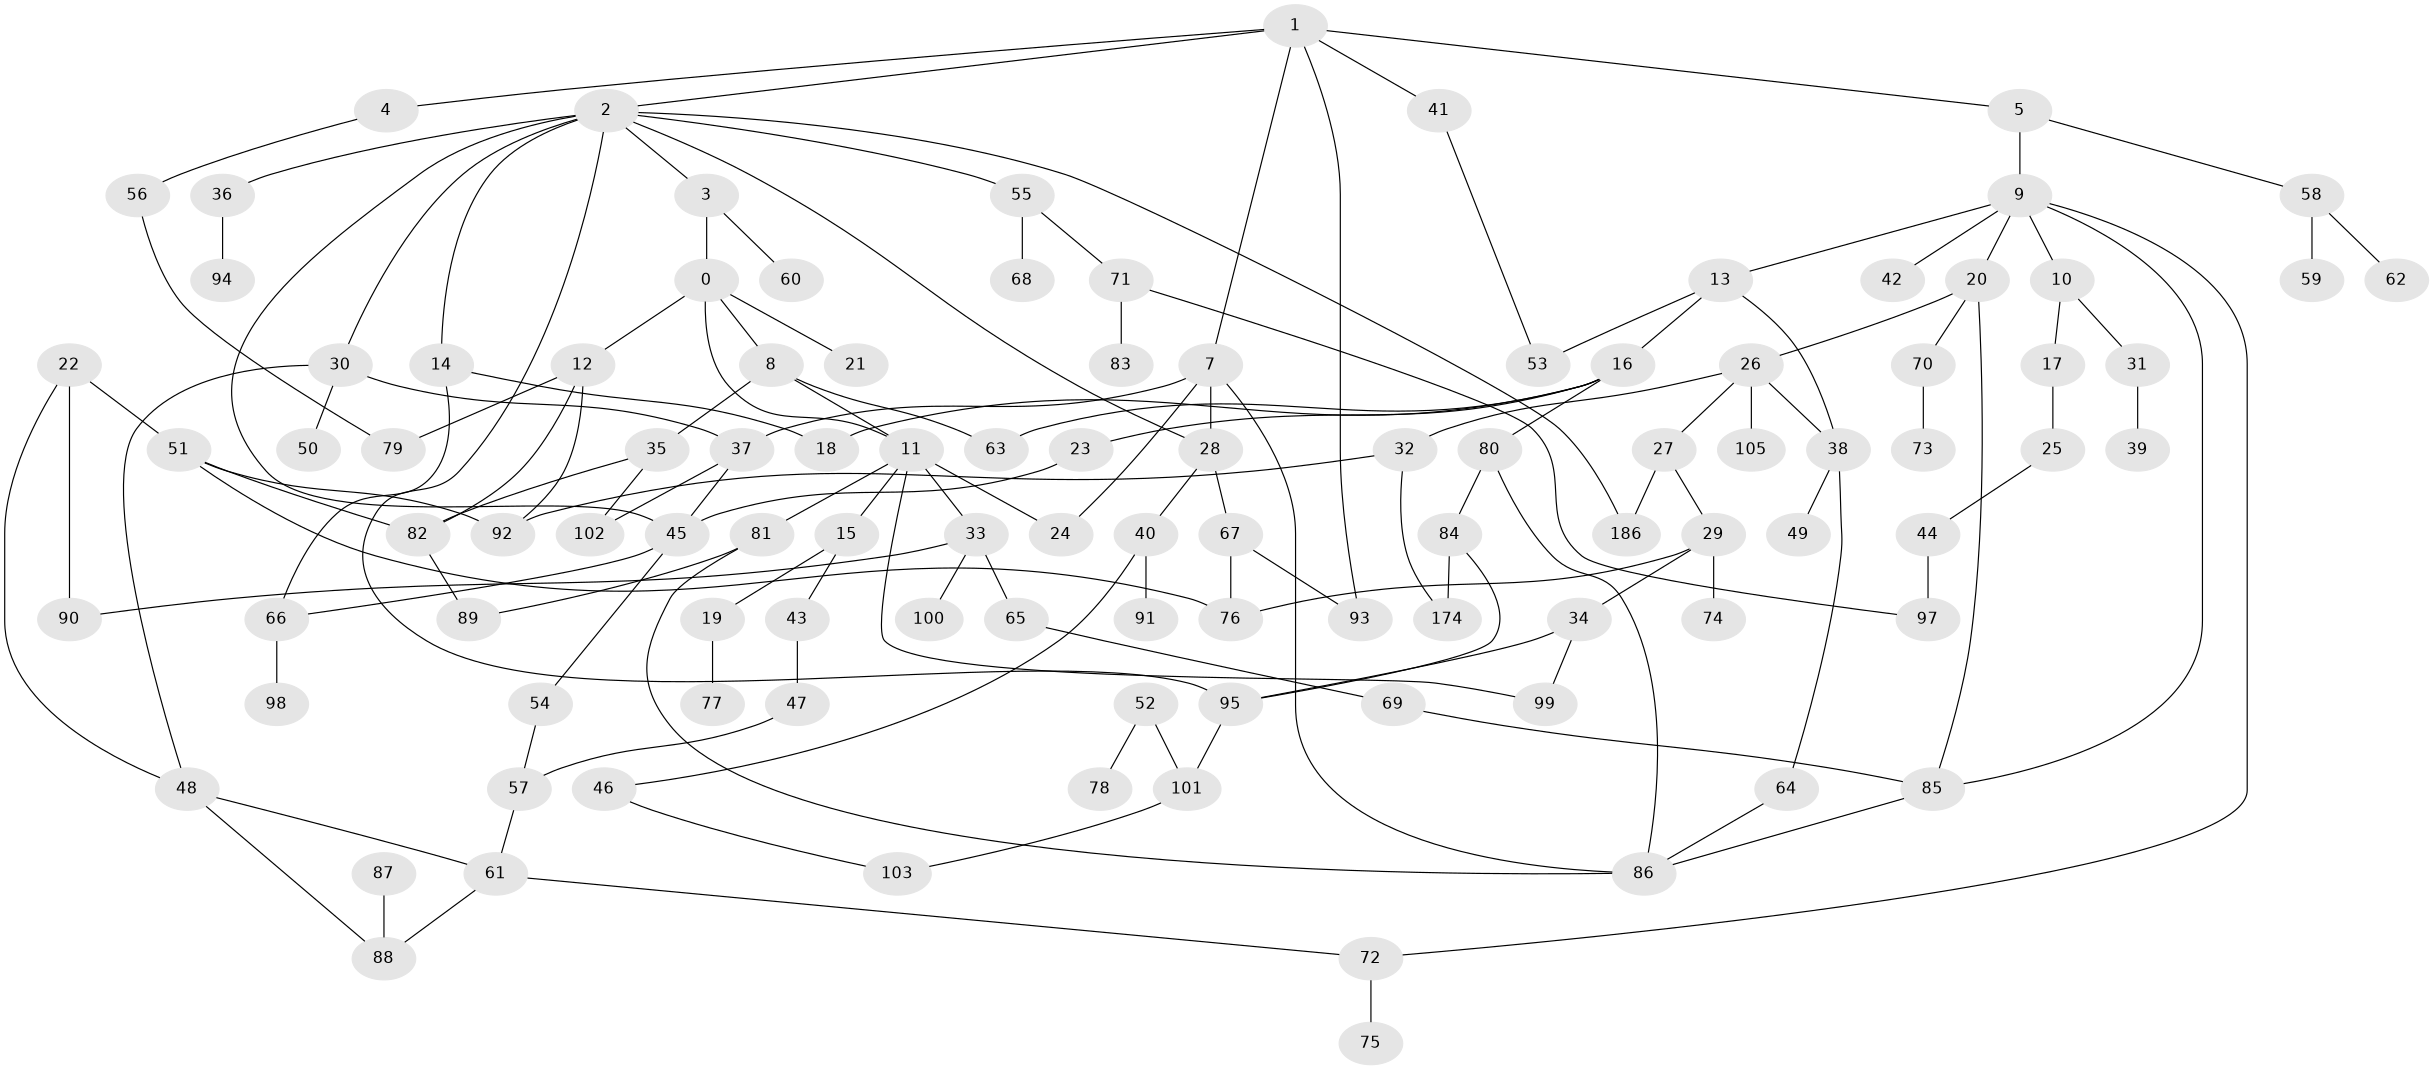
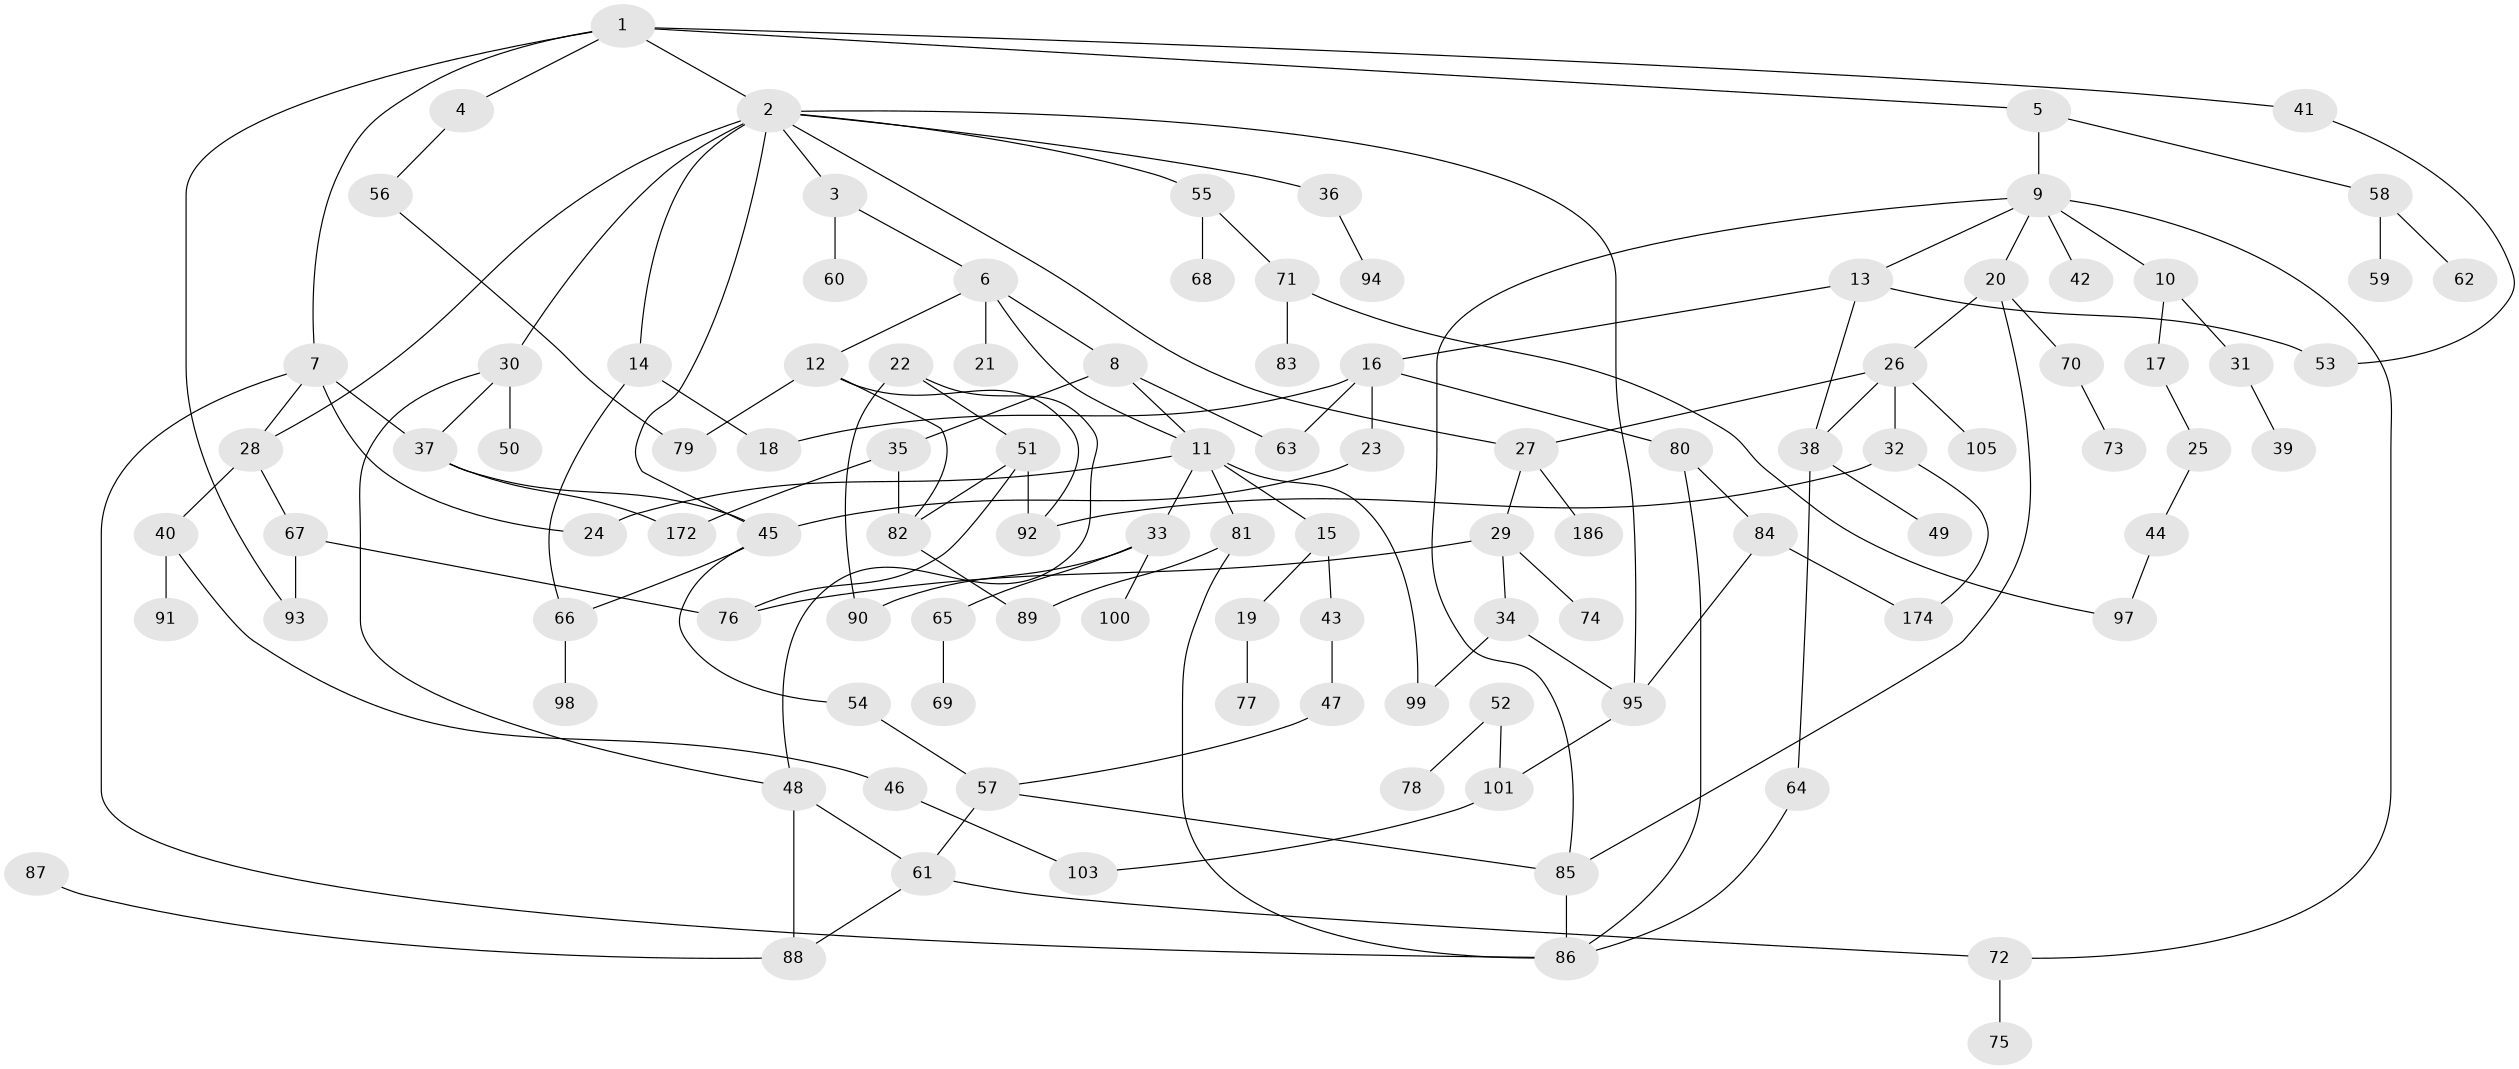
  graph {
    fontname="DejaVu Sans"
    node [color=gray90 fontname="DejaVu Sans" style=filled]
    edge [fontname="DejaVu Sans"]
    1
    2
    4
    5
    7
    41
    93
    3
    14
    27
    28
    30
    36
    45
    55
    95
    56
    9
    58
    37
    86
    24
    53
-   6 [label=0]
+   6
    60
    18
    66
    29
    n29 [label=186]
    40
    67
    48
    50
    94
    54
    68
    71
    101
    8
    11
    12
    21
    79
    10
    13
    20
    42
    72
    85
    59
    62
    35
    63
    15
    33
    81
    99
    82
    92
    22
    51
    90
-   102
+   102 [label=172]
    17
    31
    16
    38
    26
    70
    75
    25
    39
    19
    43
    65
    100
    89
    23
    80
    49
    64
    98
    77
    47
    84
    44
    32
    105
    73
    61
    88
    76
    52
    78
    97
    n96 [label=174]
    34
    74
    46
    91
    69
    103
    57
    87
    83
    1 -- 2
    1 -- 4
    1 -- 5
    1 -- 7
    1 -- 41
    1 -- 93
    2 -- 3
    2 -- 14
-   2 -- n29
+   2 -- 27
    2 -- 28
    2 -- 30
    2 -- 36
    2 -- 45
    2 -- 55
    2 -- 95
    4 -- 56
    5 -- 9
    5 -- 58
    7 -- 28
    7 -- 37
    7 -- 86
    7 -- 24
    41 -- 53
    3 -- 6
    3 -- 60
    14 -- 18
    14 -- 66
    27 -- 29
    27 -- n29
    28 -- 40
    28 -- 67
    30 -- 37
    30 -- 48
    30 -- 50
    36 -- 94
    45 -- 66
    45 -- 54
    55 -- 68
    55 -- 71
    95 -- 101
    56 -- 79
    9 -- 10
    9 -- 13
    9 -- 20
    9 -- 42
    9 -- 72
    9 -- 85
    58 -- 59
    58 -- 62
    37 -- 45
    37 -- 102
    6 -- 8
    6 -- 11
    6 -- 12
    6 -- 21
    66 -- 98
    29 -- 76
    29 -- 34
    29 -- 74
    40 -- 46
    40 -- 91
    67 -- 93
    67 -- 76
    48 -- 61
    48 -- 88
    54 -- 57
    71 -- 97
    71 -- 83
    101 -- 103
    8 -- 11
    8 -- 35
    8 -- 63
    11 -- 24
    11 -- 15
    11 -- 33
    11 -- 81
    11 -- 99
    12 -- 79
    12 -- 82
    12 -- 92
    10 -- 17
    10 -- 31
    13 -- 53
    13 -- 16
    13 -- 38
    20 -- 85
    20 -- 26
    20 -- 70
    72 -- 75
    85 -- 86
    35 -- 82
    35 -- 102
    15 -- 19
    15 -- 43
    33 -- 90
    33 -- 65
    33 -- 100
    81 -- 86
    81 -- 89
    82 -- 89
    22 -- 48
    22 -- 51
    22 -- 90
    51 -- 82
    51 -- 92
    51 -- 76
    17 -- 25
    31 -- 39
    16 -- 18
    16 -- 63
    16 -- 23
    16 -- 80
    38 -- 49
    38 -- 64
    26 -- 27
    26 -- 38
    26 -- 32
    26 -- 105
    70 -- 73
    25 -- 44
    19 -- 77
    43 -- 47
    65 -- 69
    23 -- 45
    80 -- 86
    80 -- 84
    64 -- 86
    47 -- 57
    84 -- 95
    84 -- n96
    44 -- 97
    32 -- 92
    32 -- n96
    61 -- 72
    61 -- 88
    52 -- 101
    52 -- 78
    34 -- 95
    34 -- 99
    46 -- 103
-   69 -- 85
+   57 -- 85
    57 -- 61
    87 -- 88
  }
